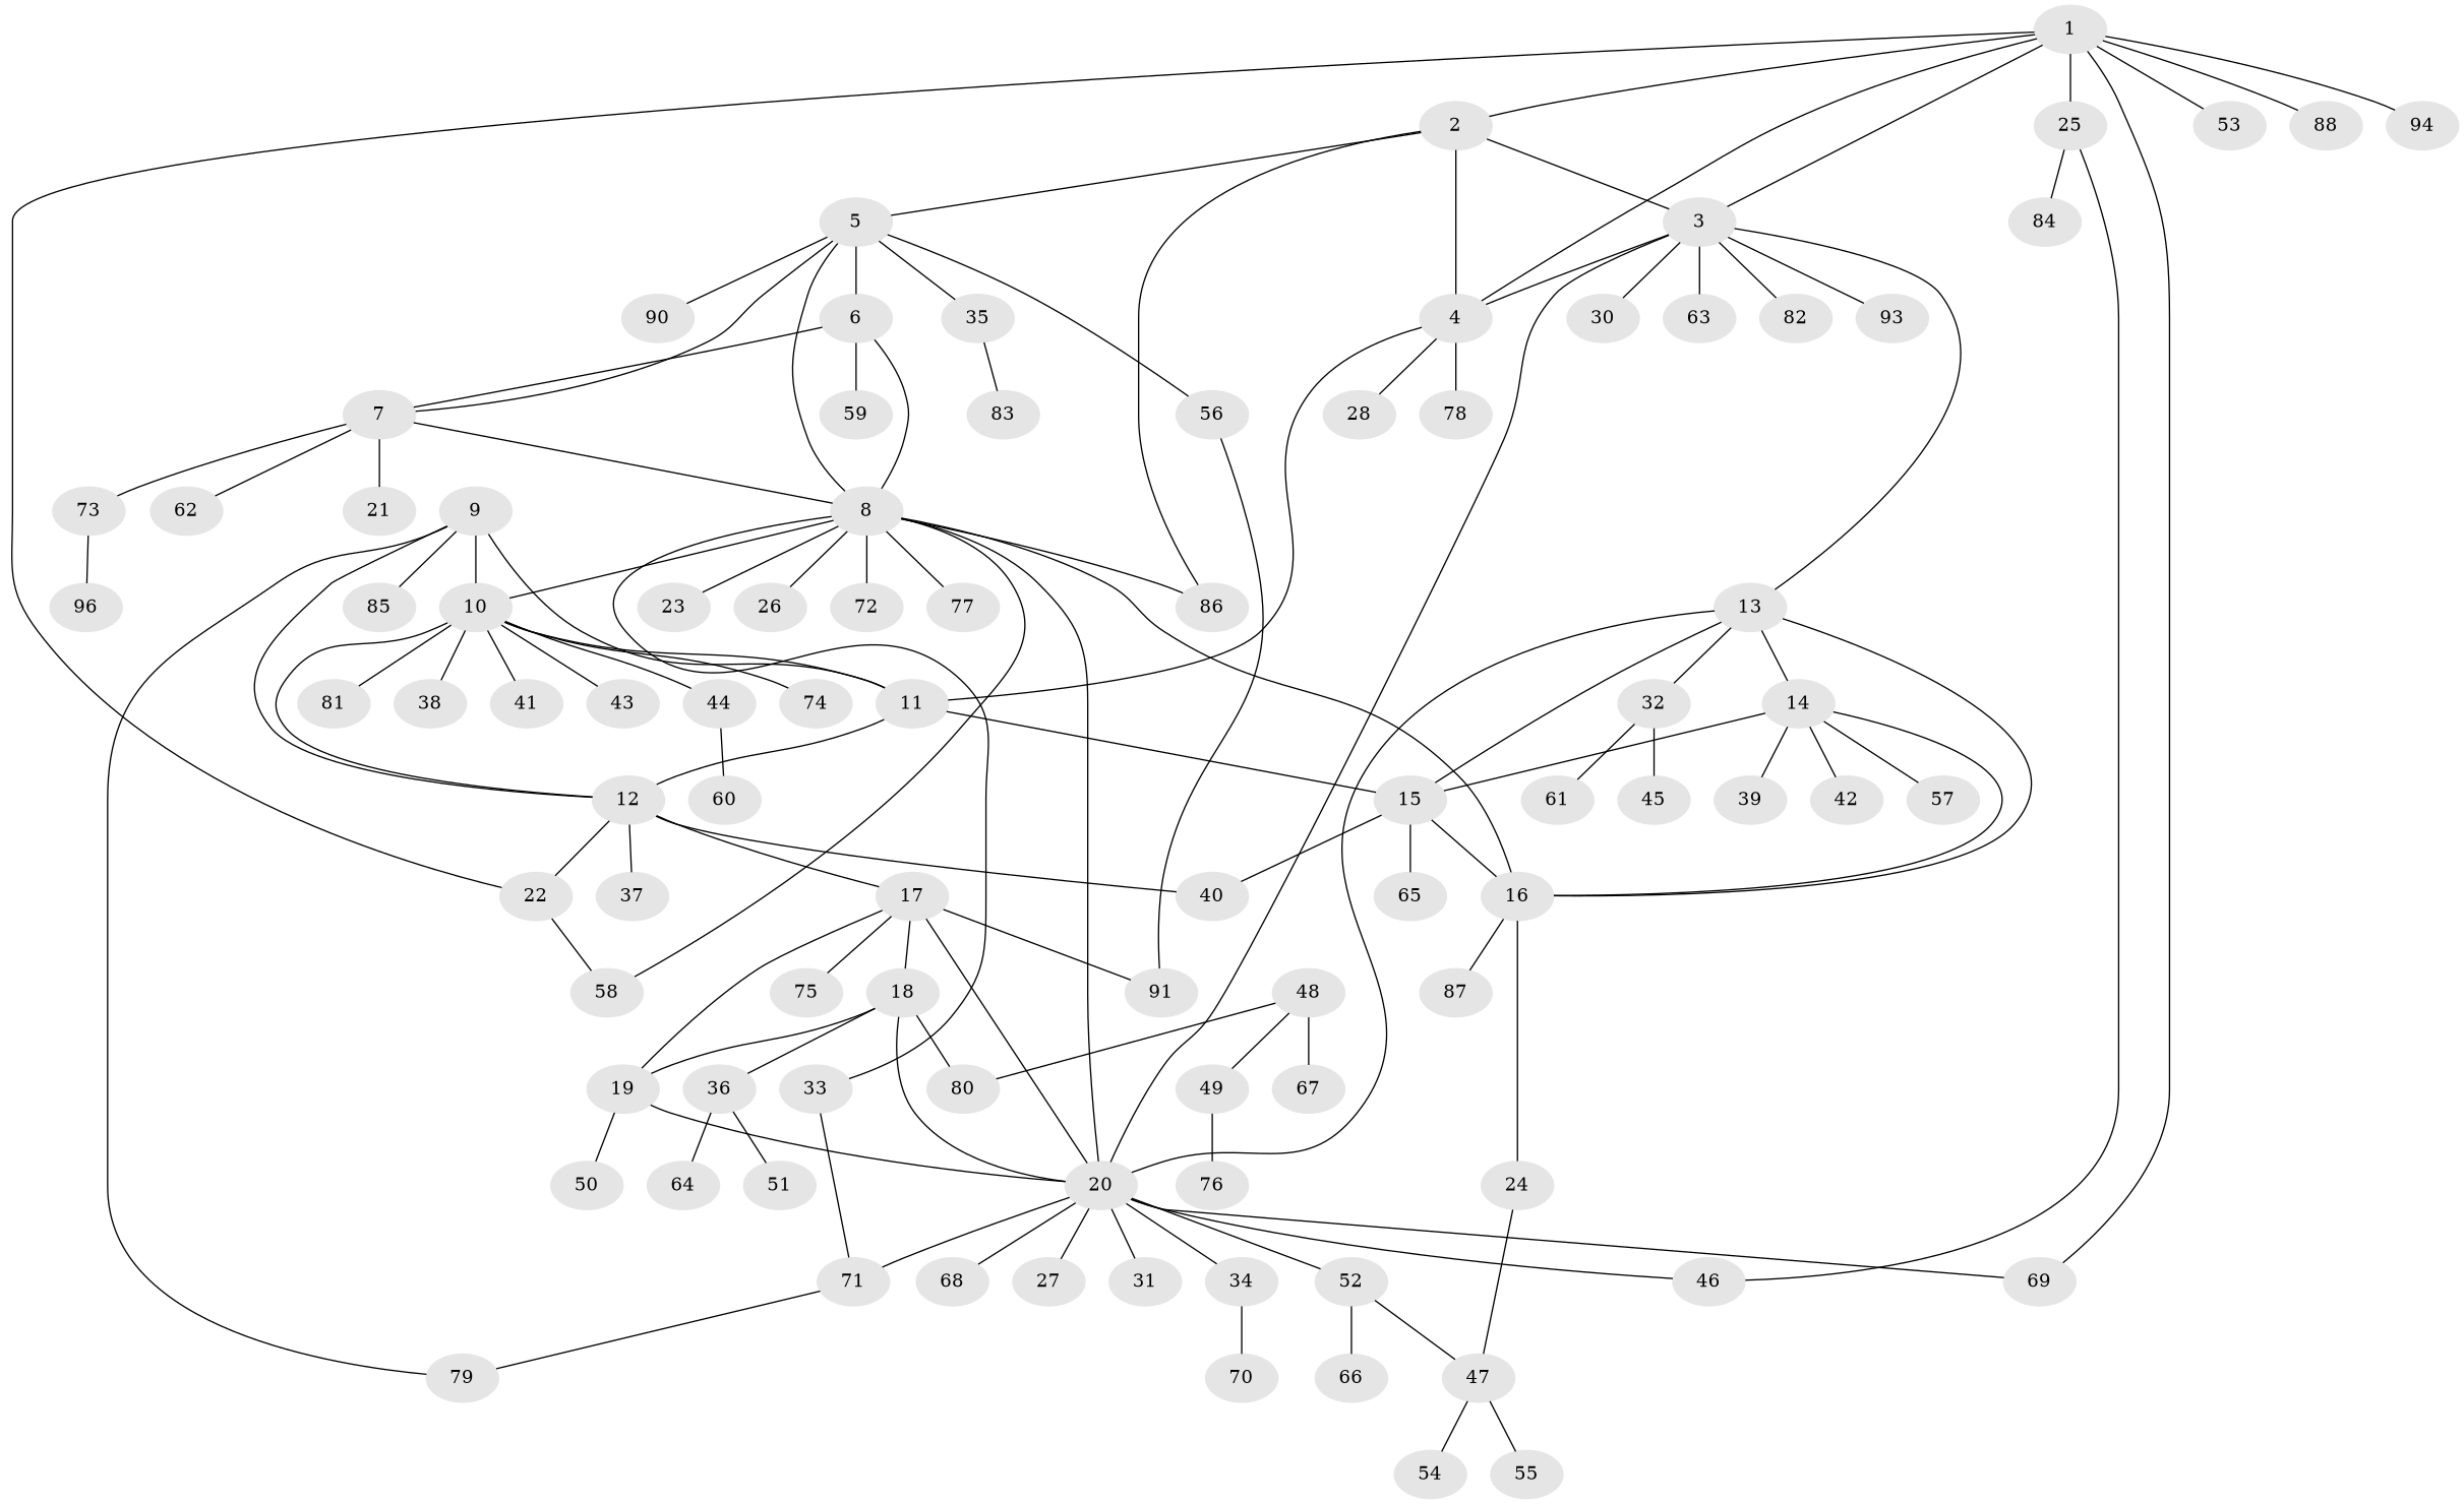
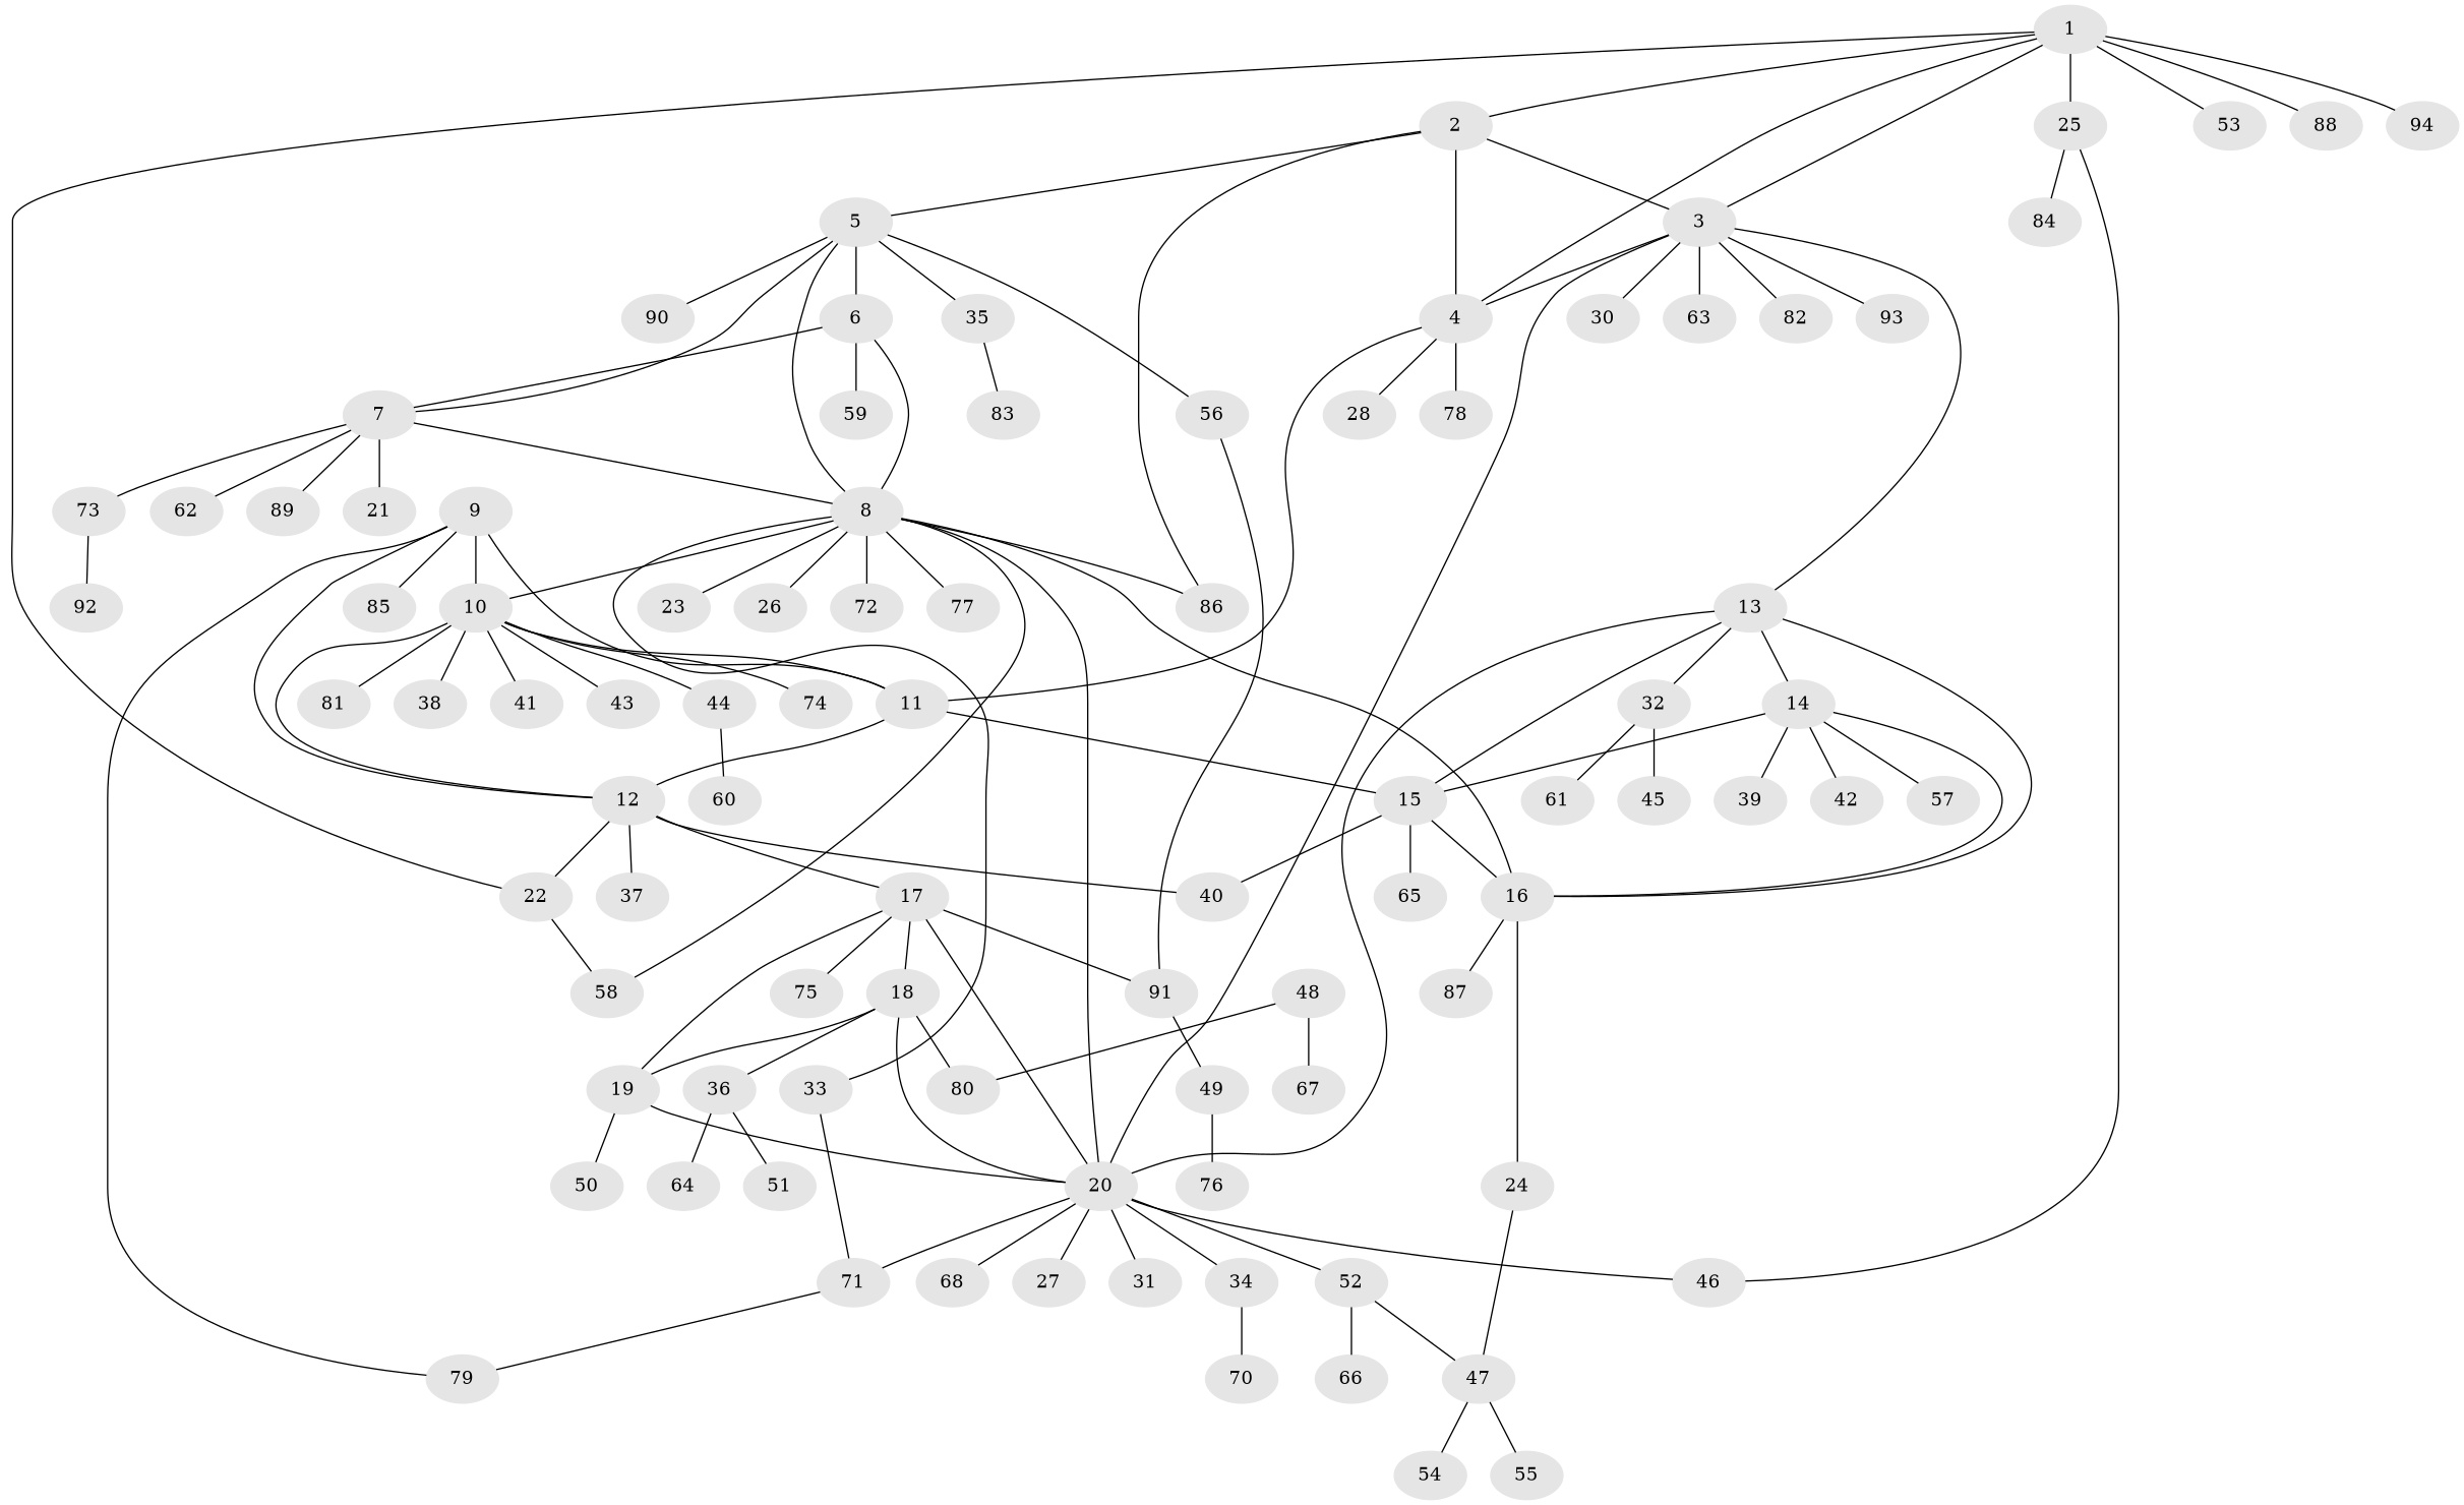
  graph {
    node [color=gray90 style=filled]
    1
    2
    3
    4
    22
    25
    53
-   69
    88
    94
    5
    86
    13
    20
    30
    63
    82
    93
    11
    28
    78
    58
    46
    84
    6
    7
    8
    35
    56
    90
    16
    15
    14
    32
    27
    31
    34
    52
    68
    71
    12
    59
    21
    62
    73
+   89
    10
    23
    26
    33
    72
    77
    83
    91
-   92 [label=96]
+   92
    38
    41
    43
    44
    74
    81
    24
    87
    9
    79
    85
    17
    37
    40
    60
    65
    18
    19
    75
    39
    42
    57
    61
    45
    47
    36
    80
    50
    51
    64
    48
    49
    67
    70
    54
    55
    66
    76
    1 -- 2
    1 -- 3
    1 -- 4
    1 -- 22
    1 -- 25
    1 -- 53
-   1 -- 69
    1 -- 88
    1 -- 94
    2 -- 3
    2 -- 4
    2 -- 5
    2 -- 86
    3 -- 4
    3 -- 13
    3 -- 20
    3 -- 30
    3 -- 63
    3 -- 82
    3 -- 93
    4 -- 11
    4 -- 28
    4 -- 78
    22 -- 58
    25 -- 46
    25 -- 84
    5 -- 6
    5 -- 7
    5 -- 8
    5 -- 35
    5 -- 56
    5 -- 90
    13 -- 20
    13 -- 16
    13 -- 15
    13 -- 14
    13 -- 32
-   20 -- 69
    20 -- 46
    20 -- 27
    20 -- 31
    20 -- 34
    20 -- 52
    20 -- 68
    20 -- 71
    11 -- 15
    11 -- 12
    6 -- 7
    6 -- 8
    6 -- 59
    7 -- 8
    7 -- 21
    7 -- 62
    7 -- 73
+   7 -- 89
    8 -- 86
    8 -- 20
    8 -- 58
    8 -- 16
    8 -- 10
    8 -- 23
    8 -- 26
    8 -- 33
    8 -- 72
    8 -- 77
    35 -- 83
    56 -- 91
    16 -- 24
    16 -- 87
    15 -- 16
    15 -- 40
    15 -- 65
    14 -- 16
    14 -- 15
    14 -- 39
    14 -- 42
    14 -- 57
    32 -- 61
    32 -- 45
    34 -- 70
    52 -- 47
    52 -- 66
    71 -- 79
    12 -- 22
    12 -- 17
    12 -- 37
    12 -- 40
    73 -- 92
    10 -- 11
    10 -- 12
    10 -- 38
    10 -- 41
    10 -- 43
    10 -- 44
    10 -- 74
    10 -- 81
    33 -- 71
    44 -- 60
    24 -- 47
    9 -- 11
    9 -- 12
    9 -- 10
    9 -- 79
    9 -- 85
    17 -- 20
    17 -- 91
    17 -- 18
    17 -- 19
    17 -- 75
    18 -- 20
    18 -- 19
    18 -- 36
    18 -- 80
    19 -- 20
    19 -- 50
    47 -- 54
    47 -- 55
    36 -- 51
    36 -- 64
    48 -- 80
-   48 -- 49
+   91 -- 49
    48 -- 67
    49 -- 76
  }
